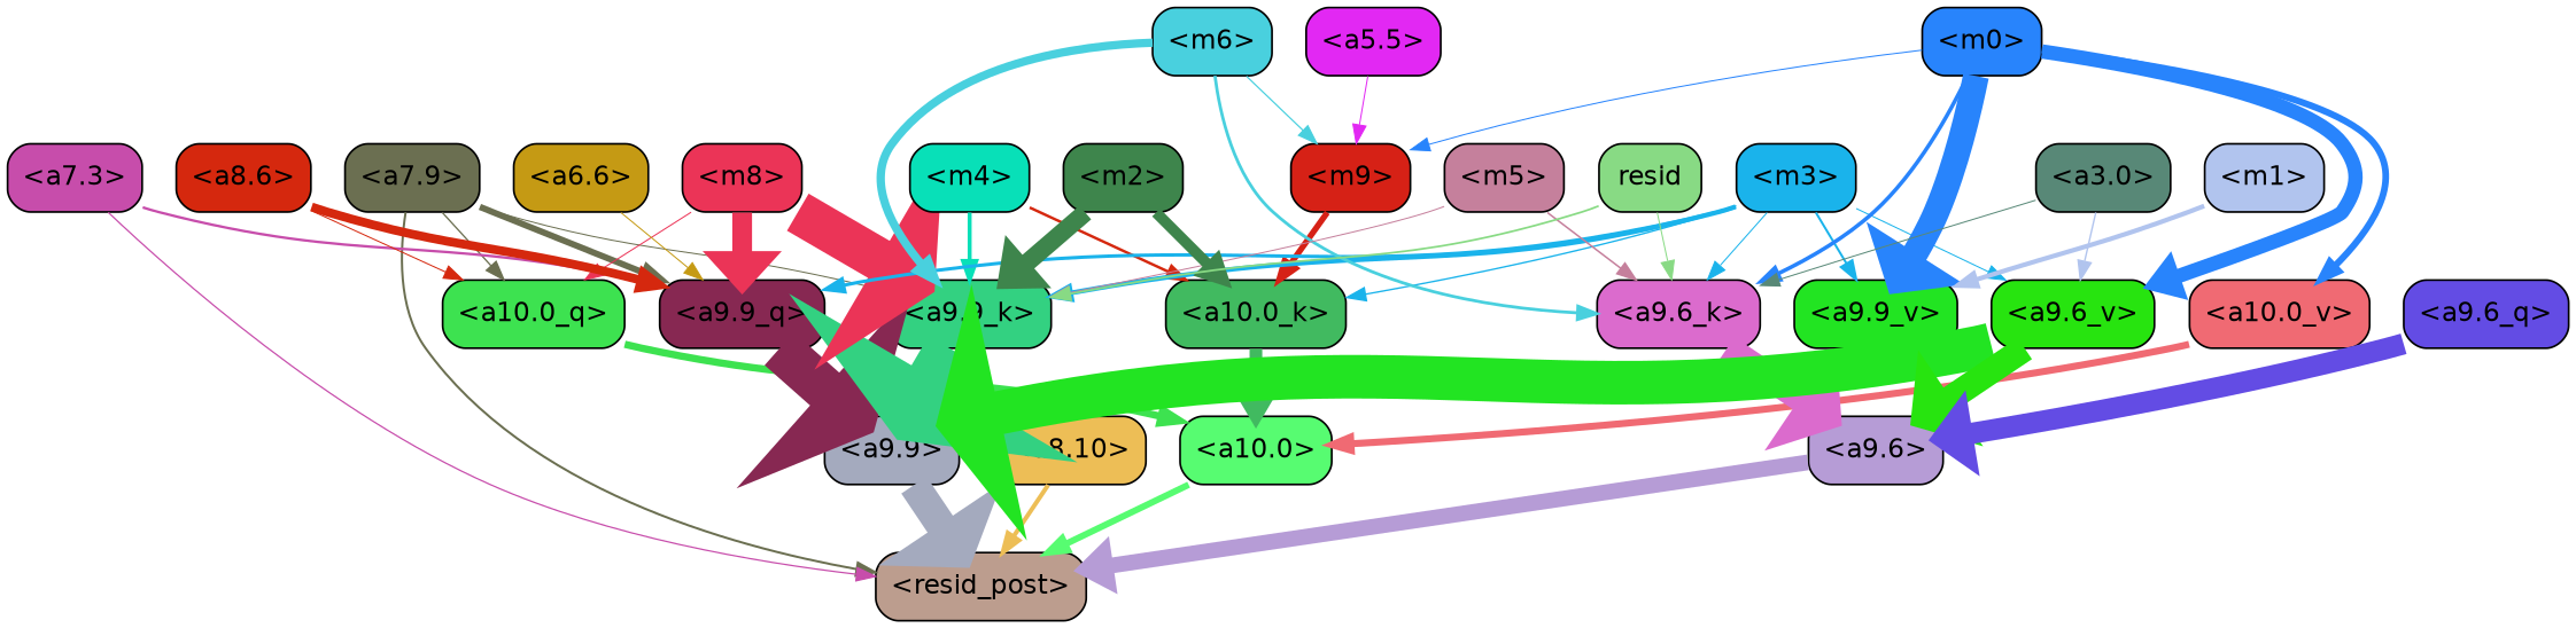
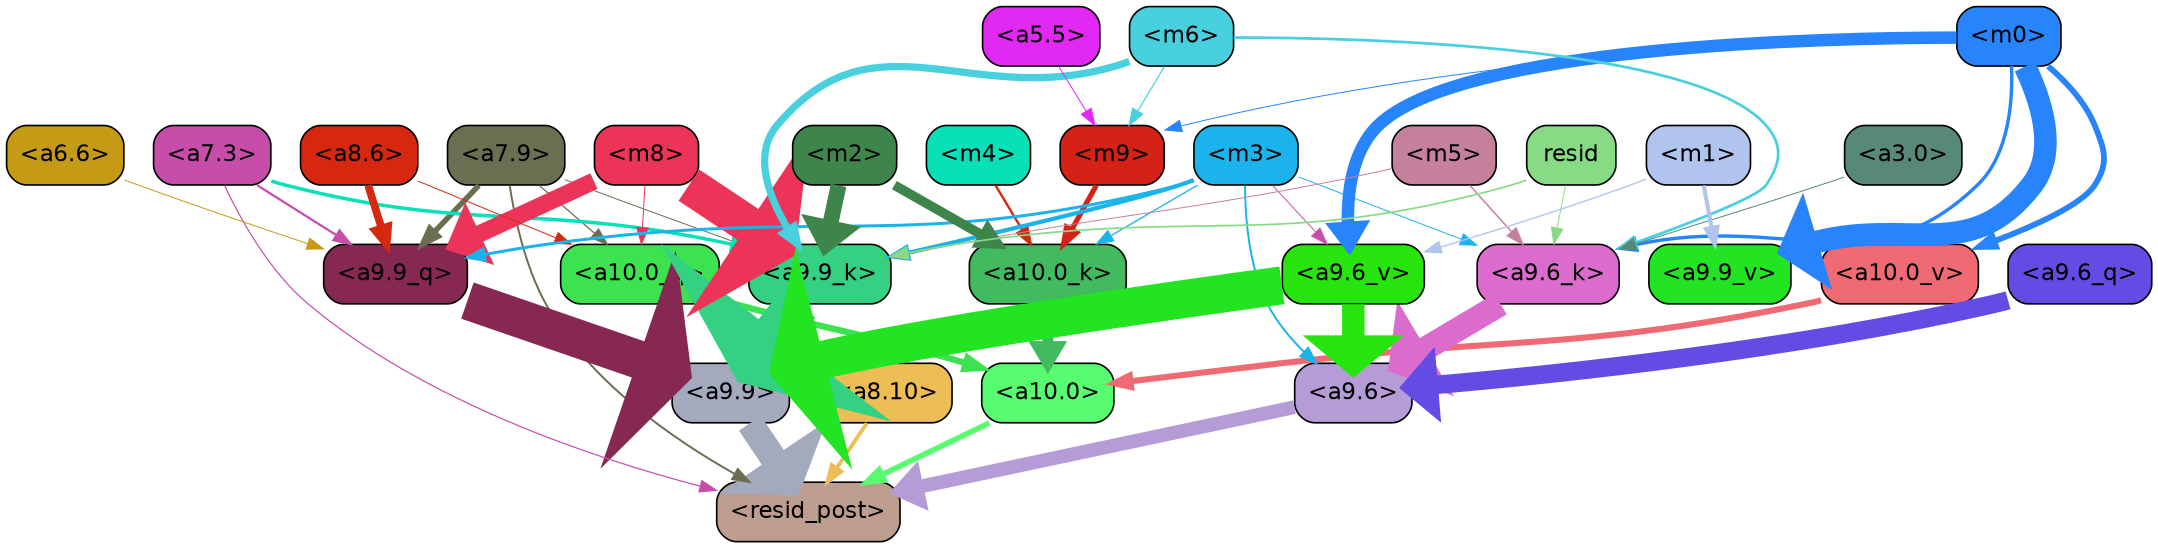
  strict digraph {
    splines=true
    node [color=black fontname=Helvetica shape=box style="filled, rounded"]
    edge [color="#1ab3eb" penwidth=0.6]
    "<a10.0>" [fillcolor="#57fc71"]
    "<resid_post>" [fillcolor="#bc9d8e"]
    "<a9.9>" [fillcolor="#a4aabe"]
    "<a9.6>" [fillcolor="#b69cd6"]
    "<a8.10>" [fillcolor="#edbe56"]
    "<a7.9>" [fillcolor="#6b6f51"]
    "<a10.0_q>" [fillcolor="#3de250"]
    "<a9.9_q>" [fillcolor="#872852"]
    "<a9.9_k>" [fillcolor="#33d181"]
    "<a7.3>" [fillcolor="#c74dab"]
    "<a10.0_k>" [fillcolor="#41ba60"]
    "<a10.0_v>" [fillcolor="#f06a73"]
    "<m8>" [fillcolor="#eb3457"]
    "<a8.6>" [fillcolor="#d5280e"]
    "<m9>" [fillcolor="#d62116"]
    "<m4>" [fillcolor="#08e0b8"]
    "<a9.6_k>" [fillcolor="#db6bcd"]
    "<m3>" [fillcolor="#1ab3eb"]
    "<a9.9_v>" [fillcolor="#22e422"]
    "<a9.6_v>" [fillcolor="#27e40f"]
    "<m0>" [fillcolor="#2884fc"]
    "<m6>" [fillcolor="#49d0de"]
    "<a5.5>" [fillcolor="#e228f3"]
    "<a9.6_q>" [fillcolor="#634ce4"]
    "<a6.6>" [fillcolor="#c59a14"]
    "<m5>" [fillcolor="#c5809c"]
    "<m2>" [fillcolor="#3e854c"]
    n28 [fillcolor="#88da84" label=resid]
    "<a3.0>" [fillcolor="#588877"]
    "<m1>" [fillcolor="#b1c4ee"]
    "<a10.0>" -> "<resid_post>" [color="#57fc71" penwidth=3.4253244400024414]
    "<a9.9>" -> "<resid_post>" [color="#a4aabe" penwidth=16.05378818511963]
    "<a9.6>" -> "<resid_post>" [color="#b69cd6" penwidth=8.33797836303711]
    "<a8.10>" -> "<resid_post>" [color="#edbe56" penwidth=2.3390636444091797]
    "<a7.9>" -> "<resid_post>" [color="#6b6f51" penwidth=1.1926651000976562]
    "<a7.9>" -> "<a10.0_q>" [color="#6b6f51" penwidth=0.7811813354492188]
    "<a7.9>" -> "<a9.9_q>" [color="#6b6f51" penwidth=3.33896541595459]
    "<a7.9>" -> "<a9.9_k>" [color="#6b6f51"]
    "<a10.0_q>" -> "<a10.0>" [color="#3de250" penwidth=3.861766815185547]
    "<a9.9_q>" -> "<a9.9>" [color="#872852" penwidth=23.20368194580078]
    "<a9.9_k>" -> "<a9.9>" [color="#33d181" penwidth=26.641464233398438]
    "<a7.3>" -> "<resid_post>" [color="#c74dab" penwidth=0.7339706420898438]
    "<a7.3>" -> "<a9.9_q>" [color="#c74dab" penwidth=1.3609809875488281]
    "<a10.0_k>" -> "<a10.0>" [color="#41ba60" penwidth=6.691814422607422]
    "<a10.0_v>" -> "<a10.0>" [color="#f06a73" penwidth=3.703948974609375]
    "<m8>" -> "<a10.0_q>" [color="#eb3457"]
    "<m8>" -> "<a9.9_q>" [color="#eb3457" penwidth=10.407995223999023]
    "<m8>" -> "<a9.9_k>" [color="#eb3457" penwidth=22.67278480529785]
    "<a8.6>" -> "<a10.0_q>" [color="#d5280e"]
    "<a8.6>" -> "<a9.9_q>" [color="#d5280e" penwidth=4.681654930114746]
    "<m9>" -> "<a10.0_k>" [color="#d62116" penwidth=3.1536026000976562]
-   "<m4>" -> "<a9.9_k>" [color="#08e0b8" penwidth=2.1296005249023438]
+   "<a7.3>" -> "<a9.9_k>" [color="#08e0b8" penwidth=2.1296005249023438]
    "<m4>" -> "<a10.0_k>" [color="#d5280e" penwidth=1.4532089233398438]
    "<a9.6_k>" -> "<a9.6>" [color="#db6bcd" penwidth=14.532459259033203]
    "<m3>" -> "<a9.9_q>" [penwidth=1.8098411560058594]
    "<m3>" -> "<a9.9_k>" [penwidth=2.538074493408203]
    "<m3>" -> "<a10.0_k>" [penwidth=0.8012542724609375]
    "<m3>" -> "<a9.6_k>"
-   "<m3>" -> "<a9.9_v>" [penwidth=1.1908531188964844]
-   "<m3>" -> "<a9.6_v>"
+   "<m3>" -> "<a9.6>" [penwidth=1.1908531188964844]
+   "<m3>" -> "<a9.6_v>" [color="#c74dab"]
    "<a9.6_v>" -> "<a9.9>" [color="#22e422" penwidth=23.02225112915039]
    "<a9.6_v>" -> "<a9.6>" [color="#27e40f" penwidth=13.634431838989258]
    "<m0>" -> "<a10.0_v>" [color="#2884fc" penwidth=3.520832061767578]
    "<m0>" -> "<m9>" [color="#2884fc"]
    "<m0>" -> "<a9.6_k>" [color="#2884fc" penwidth=2.0742149353027344]
    "<m0>" -> "<a9.9_v>" [color="#2884fc" penwidth=13.6649169921875]
    "<m0>" -> "<a9.6_v>" [color="#2884fc" penwidth=7.575786590576172]
    "<m6>" -> "<a9.9_k>" [color="#49d0de" penwidth=4.405937194824219]
    "<m6>" -> "<m9>" [color="#49d0de" penwidth=0.7276992797851562]
    "<m6>" -> "<a9.6_k>" [color="#49d0de" penwidth=1.6540985107421875]
    "<a5.5>" -> "<m9>" [color="#e228f3"]
    "<a9.6_q>" -> "<a9.6>" [color="#634ce4" penwidth=11.181507110595703]
    "<a6.6>" -> "<a9.9_q>" [color="#c59a14"]
    "<m5>" -> "<a9.9_k>" [color="#c5809c"]
    "<m5>" -> "<a9.6_k>" [color="#c5809c" penwidth=0.9087238311767578]
    "<m2>" -> "<a9.9_k>" [color="#3e854c" penwidth=9.546476364135742]
    "<m2>" -> "<a10.0_k>" [color="#3e854c" penwidth=5.765581130981445]
    n28 -> "<a9.9_k>" [color="#88da84" penwidth=1.044057846069336]
    n28 -> "<a9.6_k>" [color="#88da84"]
    "<a3.0>" -> "<a9.6_k>" [color="#588877"]
    "<m1>" -> "<a9.9_v>" [color="#b1c4ee" penwidth=2.484710693359375]
-   "<a3.0>" -> "<a9.6_v>" [color="#b1c4ee" penwidth=0.8296928405761719]
+   "<m1>" -> "<a9.6_v>" [color="#b1c4ee" penwidth=0.8296928405761719]
  }
